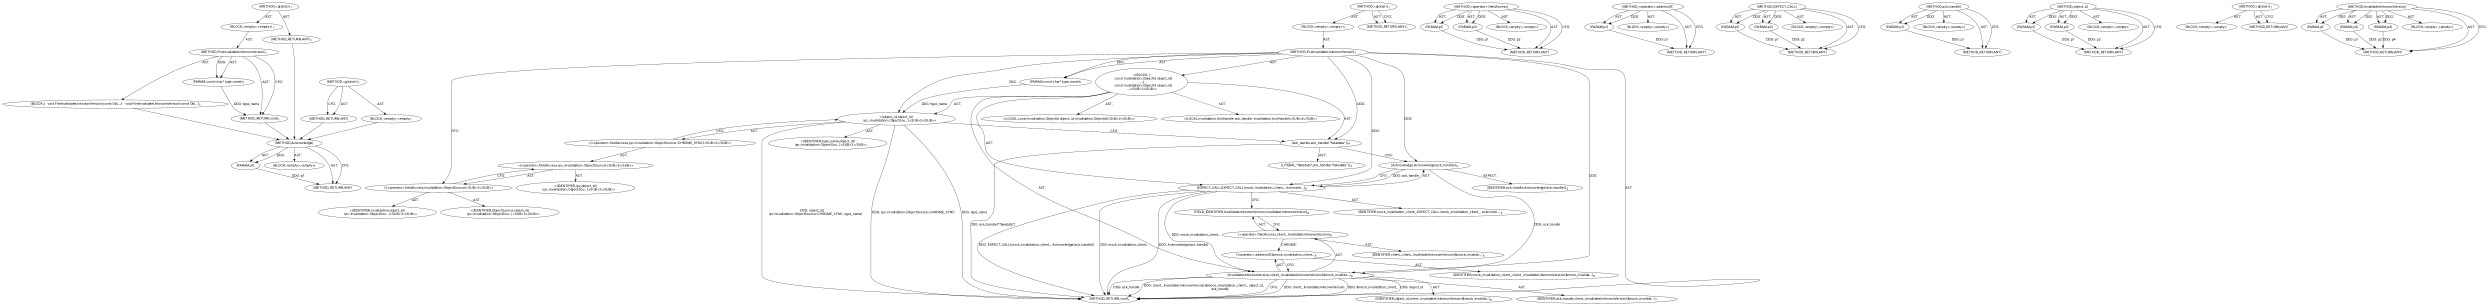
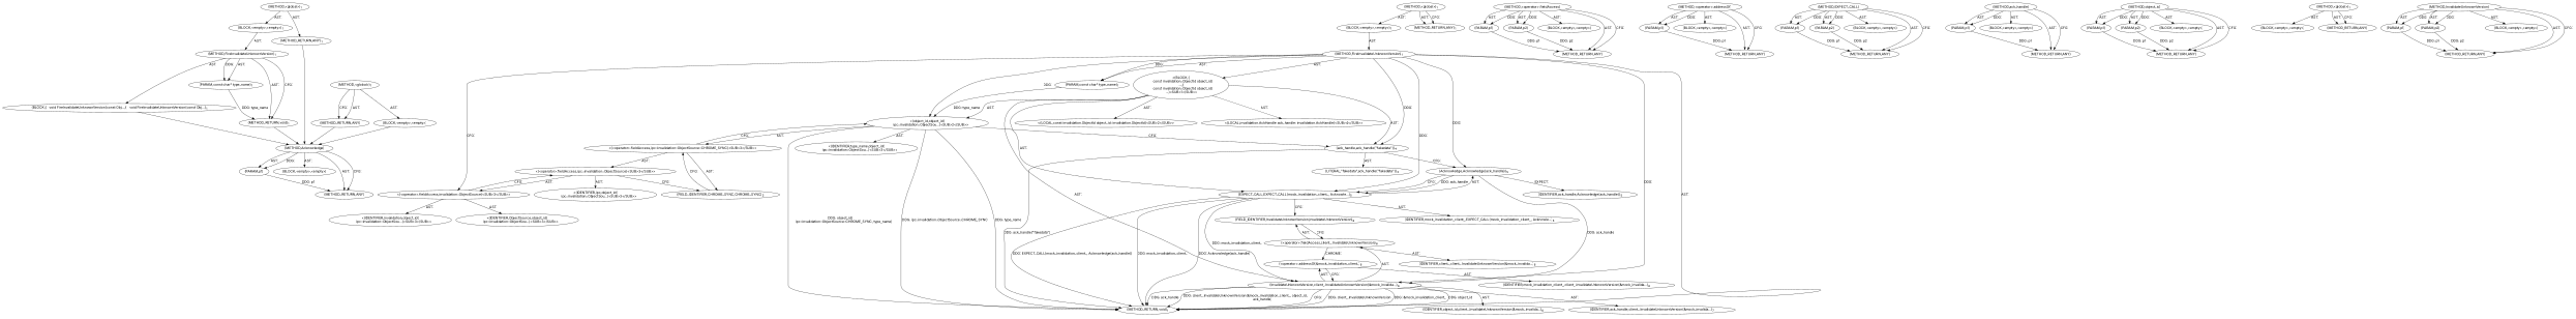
  digraph {
    fontname=Inter
    node [fontname=Inter]
    edge [fontname=Inter]
    n1 [label=<(METHOD,Acknowledge)>]
    n2 [label=<(PARAM,p1)>]
    n3 [label=<(BLOCK,&lt;empty&gt;,&lt;empty&gt;)>]
    n4 [label=<(METHOD_RETURN,ANY)>]
    n5 [label=<(METHOD,&lt;global&gt;)<SUB>1</SUB>>]
    n6 [label=<(BLOCK,&lt;empty&gt;,&lt;empty&gt;)<SUB>1</SUB>>]
    n7 [label=<(METHOD_RETURN,ANY)<SUB>1</SUB>>]
    n8 [label=<(METHOD,FireInvalidateUnknownVersion)<SUB>1</SUB>>]
    n9 [label=<(PARAM,const char* type_name)<SUB>1</SUB>>]
    n10 [label="<(BLOCK,{\n    const invalidation::ObjectId object_id(\n ...,{\n    const invalidation::ObjectId object_id(\n ...)<SUB>1</SUB>>"]
    n11 [label="<(object_id,object_id(\n        ipc::invalidation::ObjectSou...)<SUB>2</SUB>>"]
    n12 [label="<(&lt;operator&gt;.fieldAccess,invalidation::ObjectSource)<SUB>3</SUB>>"]
    n13 [label=<(ack_handle,ack_handle(&quot;fakedata&quot;))<SUB>4</SUB>>]
    n14 [label=<(EXPECT_CALL,EXPECT_CALL(mock_invalidation_client_, Acknowle...)<SUB>5</SUB>>]
    n15 [label=<(Acknowledge,Acknowledge(ack_handle))<SUB>5</SUB>>]
    n16 [label=<(InvalidateUnknownVersion,client_.InvalidateUnknownVersion(&amp;mock_invalida...)<SUB>6</SUB>>]
    n17 [label=<(METHOD_RETURN,void)<SUB>1</SUB>>]
    n18 [label="<(LOCAL,const invalidation.ObjectId object_id: invalidation.ObjectId)<SUB>2</SUB>>"]
    n19 [label="<(LOCAL,invalidation.AckHandle ack_handle: invalidation.AckHandle)<SUB>4</SUB>>"]
    n20 [label="<(&lt;operator&gt;.fieldAccess,ipc::invalidation::ObjectSource::CHROME_SYNC)<SUB>3</SUB>>"]
    n21 [label="<(IDENTIFIER,type_name,object_id(\n        ipc::invalidation::ObjectSou...)<SUB>3</SUB>>"]
    n22 [label="<(&lt;operator&gt;.fieldAccess,ipc::invalidation::ObjectSource)<SUB>3</SUB>>"]
    n23 [label="<(IDENTIFIER,invalidation,object_id(\n        ipc::invalidation::ObjectSou...)<SUB>3</SUB>>"]
    n24 [label="<(IDENTIFIER,ObjectSource,object_id(\n        ipc::invalidation::ObjectSou...)<SUB>3</SUB>>"]
    n25 [label=<(LITERAL,&quot;fakedata&quot;,ack_handle(&quot;fakedata&quot;))<SUB>4</SUB>>]
    n26 [label=<(IDENTIFIER,mock_invalidation_client_,EXPECT_CALL(mock_invalidation_client_, Acknowle...)<SUB>5</SUB>>]
    n27 [label=<(FIELD_IDENTIFIER,InvalidateUnknownVersion,InvalidateUnknownVersion)<SUB>6</SUB>>]
    n28 [label=<(IDENTIFIER,ack_handle,Acknowledge(ack_handle))<SUB>5</SUB>>]
    n29 [label=<(&lt;operator&gt;.fieldAccess,client_.InvalidateUnknownVersion)<SUB>6</SUB>>]
    n30 [label=<(&lt;operator&gt;.addressOf,&amp;mock_invalidation_client_)<SUB>6</SUB>>]
    n31 [label=<(IDENTIFIER,object_id,client_.InvalidateUnknownVersion(&amp;mock_invalida...)<SUB>6</SUB>>]
    n32 [label=<(IDENTIFIER,ack_handle,client_.InvalidateUnknownVersion(&amp;mock_invalida...)<SUB>7</SUB>>]
+   n33 [label=<(FIELD_IDENTIFIER,CHROME_SYNC,CHROME_SYNC)<SUB>3</SUB>>]
    n34 [label="<(IDENTIFIER,ipc,object_id(\n        ipc::invalidation::ObjectSou...)<SUB>3</SUB>>"]
    n35 [label=<(IDENTIFIER,client_,client_.InvalidateUnknownVersion(&amp;mock_invalida...)<SUB>6</SUB>>]
    n36 [label=<(IDENTIFIER,mock_invalidation_client_,client_.InvalidateUnknownVersion(&amp;mock_invalida...)<SUB>6</SUB>>]
    n37 [label=<(METHOD,&lt;operator&gt;.fieldAccess)>]
    n38 [label=<(PARAM,p1)>]
    n39 [label=<(PARAM,p2)>]
    n40 [label=<(BLOCK,&lt;empty&gt;,&lt;empty&gt;)>]
    n41 [label=<(METHOD_RETURN,ANY)>]
    n42 [label=<(METHOD,&lt;operator&gt;.addressOf)>]
    n43 [label=<(PARAM,p1)>]
    n44 [label=<(BLOCK,&lt;empty&gt;,&lt;empty&gt;)>]
    n45 [label=<(METHOD_RETURN,ANY)>]
    n46 [label=<(METHOD,EXPECT_CALL)>]
    n47 [label=<(PARAM,p1)>]
    n48 [label=<(PARAM,p2)>]
    n49 [label=<(BLOCK,&lt;empty&gt;,&lt;empty&gt;)>]
    n50 [label=<(METHOD_RETURN,ANY)>]
    n51 [label=<(METHOD,ack_handle)>]
    n52 [label=<(PARAM,p1)>]
    n53 [label=<(BLOCK,&lt;empty&gt;,&lt;empty&gt;)>]
    n54 [label=<(METHOD_RETURN,ANY)>]
    n55 [label=<(METHOD,object_id)>]
    n56 [label=<(PARAM,p1)>]
    n57 [label=<(PARAM,p2)>]
    n58 [label=<(BLOCK,&lt;empty&gt;,&lt;empty&gt;)>]
    n59 [label=<(METHOD_RETURN,ANY)>]
    n60 [label=<(METHOD,&lt;global&gt;)<SUB>1</SUB>>]
    n61 [label=<(BLOCK,&lt;empty&gt;,&lt;empty&gt;)>]
    n62 [label=<(METHOD_RETURN,ANY)>]
    n63 [label=<(METHOD,InvalidateUnknownVersion)>]
    n64 [label=<(PARAM,p1)>]
    n65 [label=<(PARAM,p2)>]
-   n66 [label=<(PARAM,p4)>]
    n67 [label=<(BLOCK,&lt;empty&gt;,&lt;empty&gt;)>]
    n68 [label=<(METHOD_RETURN,ANY)>]
    n69 [label=<(METHOD,&lt;global&gt;)<SUB>1</SUB>>]
    n70 [label=<(BLOCK,&lt;empty&gt;,&lt;empty&gt;)<SUB>1</SUB>>]
    n71 [label=<(METHOD_RETURN,ANY)<SUB>1</SUB>>]
    n72 [label=<(METHOD,FireInvalidateUnknownVersion)<SUB>1</SUB>>]
    n73 [label=<(PARAM,const char* type_name)<SUB>1</SUB>>]
    n74 [label=<(BLOCK,{   void FireInvalidateUnknownVersion(const Obj...,{   void FireInvalidateUnknownVersion(const Obj...)<SUB>1</SUB>>]
    n75 [label=<(METHOD_RETURN,void)<SUB>1</SUB>>]
    n76 [label=<(METHOD,&lt;global&gt;)<SUB>1</SUB>>]
    n77 [label=<(BLOCK,&lt;empty&gt;,&lt;empty&gt;)>]
    n78 [label=<(METHOD_RETURN,ANY)>]
    n1 -> n2 [label="AST: "]
    n1 -> n2 [label="DDG: "]
    n1 -> n3 [label="AST: "]
    n1 -> n4 [label="AST: "]
    n1 -> n4 [label="CFG: "]
    n2 -> n4 [label="DDG: p1"]
    n5 -> n6 [label="AST: "]
    n5 -> n7 [label="AST: "]
    n5 -> n7 [label="CFG: "]
    n6 -> n8 [label="AST: "]
    n8 -> n9 [label="AST: "]
    n8 -> n9 [label="DDG: "]
    n8 -> n10 [label="AST: "]
    n8 -> n11 [label="DDG: "]
    n8 -> n12 [label="CFG: "]
    n8 -> n13 [label="DDG: "]
    n8 -> n14 [label="DDG: "]
    n8 -> n15 [label="DDG: "]
    n8 -> n16 [label="DDG: "]
    n8 -> n17 [label="AST: "]
    n9 -> n11 [label="DDG: type_name"]
    n10 -> n11 [label="AST: "]
    n10 -> n13 [label="AST: "]
    n10 -> n14 [label="AST: "]
    n10 -> n16 [label="AST: "]
    n10 -> n18 [label="AST: "]
    n10 -> n19 [label="AST: "]
    n11 -> n13 [label="CFG: "]
    n11 -> n17 [label="DDG: ipc::invalidation::ObjectSource::CHROME_SYNC"]
    n11 -> n17 [label="DDG: type_name"]
    n11 -> n17 [label="DDG: object_id(\n        ipc::invalidation::ObjectSource::CHROME_SYNC, type_name)"]
    n11 -> n20 [label="AST: "]
    n11 -> n21 [label="AST: "]
    n12 -> n22 [label="CFG: "]
    n12 -> n23 [label="AST: "]
    n12 -> n24 [label="AST: "]
    n13 -> n15 [label="CFG: "]
    n13 -> n17 [label="DDG: ack_handle(&quot;fakedata&quot;)"]
    n13 -> n25 [label="AST: "]
    n14 -> n15 [label="AST: "]
    n14 -> n16 [label="DDG: mock_invalidation_client_"]
    n14 -> n17 [label="DDG: mock_invalidation_client_"]
    n14 -> n17 [label="DDG: Acknowledge(ack_handle)"]
    n14 -> n17 [label="DDG: EXPECT_CALL(mock_invalidation_client_, Acknowledge(ack_handle))"]
    n14 -> n26 [label="AST: "]
    n14 -> n27 [label="CFG: "]
    n15 -> n14 [label="CFG: "]
    n15 -> n14 [label="DDG: ack_handle"]
    n15 -> n16 [label="DDG: ack_handle"]
    n15 -> n28 [label="EXPECT: "]
    n16 -> n17 [label="CFG: "]
    n16 -> n17 [label="DDG: client_.InvalidateUnknownVersion"]
    n16 -> n17 [label="DDG: &amp;mock_invalidation_client_"]
    n16 -> n17 [label="DDG: object_id"]
    n16 -> n17 [label="DDG: ack_handle"]
    n16 -> n17 [label="DDG: client_.InvalidateUnknownVersion(&amp;mock_invalidation_client_, object_id,\n                                      ack_handle)"]
    n16 -> n29 [label="AST: "]
    n16 -> n30 [label="AST: "]
    n16 -> n31 [label="AST: "]
    n16 -> n32 [label="AST: "]
    n20 -> n11 [label="CFG: "]
    n20 -> n22 [label="AST: "]
+   n20 -> n33 [label="AST: "]
    n22 -> n12 [label="AST: "]
+   n22 -> n33 [label="CFG: "]
    n22 -> n34 [label="AST: "]
    n27 -> n29 [label="CFG: "]
    n29 -> n27 [label="AST: "]
    n29 -> n30 [label="CHROME: "]
    n29 -> n35 [label="AST: "]
    n30 -> n16 [label="CFG: "]
    n30 -> n36 [label="AST: "]
+   n33 -> n20 [label="CFG: "]
    n37 -> n38 [label="AST: "]
    n37 -> n38 [label="DDG: "]
    n37 -> n39 [label="AST: "]
    n37 -> n39 [label="DDG: "]
    n37 -> n40 [label="AST: "]
    n37 -> n41 [label="AST: "]
    n37 -> n41 [label="CFG: "]
    n38 -> n41 [label="DDG: p1"]
    n39 -> n41 [label="DDG: p2"]
    n42 -> n43 [label="AST: "]
    n42 -> n43 [label="DDG: "]
    n42 -> n44 [label="AST: "]
    n42 -> n45 [label="AST: "]
    n42 -> n45 [label="CFG: "]
    n43 -> n45 [label="DDG: p1"]
    n46 -> n47 [label="AST: "]
    n46 -> n47 [label="DDG: "]
    n46 -> n48 [label="AST: "]
    n46 -> n48 [label="DDG: "]
    n46 -> n49 [label="AST: "]
    n46 -> n50 [label="AST: "]
    n46 -> n50 [label="CFG: "]
    n47 -> n50 [label="DDG: p1"]
    n48 -> n50 [label="DDG: p2"]
    n51 -> n52 [label="AST: "]
    n51 -> n52 [label="DDG: "]
    n51 -> n53 [label="AST: "]
    n51 -> n54 [label="AST: "]
    n51 -> n54 [label="CFG: "]
    n52 -> n54 [label="DDG: p1"]
    n55 -> n56 [label="AST: "]
    n55 -> n56 [label="DDG: "]
    n55 -> n57 [label="AST: "]
    n55 -> n57 [label="DDG: "]
    n55 -> n58 [label="AST: "]
    n55 -> n59 [label="AST: "]
    n55 -> n59 [label="CFG: "]
    n56 -> n59 [label="DDG: p1"]
    n57 -> n59 [label="DDG: p2"]
    n60 -> n61 [label="AST: "]
    n60 -> n62 [label="AST: "]
    n60 -> n62 [label="CFG: "]
    n63 -> n64 [label="AST: "]
    n63 -> n64 [label="DDG: "]
    n63 -> n65 [label="AST: "]
    n63 -> n65 [label="DDG: "]
-   n63 -> n66 [label="AST: "]
-   n63 -> n66 [label="DDG: "]
    n63 -> n67 [label="AST: "]
    n63 -> n68 [label="AST: "]
    n63 -> n68 [label="CFG: "]
    n64 -> n68 [label="DDG: p1"]
    n65 -> n68 [label="DDG: p2"]
-   n66 -> n68 [label="DDG: p4"]
    n69 -> n70 [label="AST: "]
    n69 -> n71 [label="AST: "]
    n70 -> n72 [label="AST: "]
    n71 -> n1
    n72 -> n73 [label="AST: "]
    n72 -> n73 [label="DDG: "]
    n72 -> n74 [label="AST: "]
    n72 -> n75 [label="AST: "]
    n72 -> n75 [label="CFG: "]
    n73 -> n75 [label="DDG: type_name"]
    n74 -> n1
    n75 -> n1
    n76 -> n77 [label="AST: "]
    n76 -> n78 [label="AST: "]
    n76 -> n78 [label="CFG: "]
    n77 -> n1
    n78 -> n1
  }
